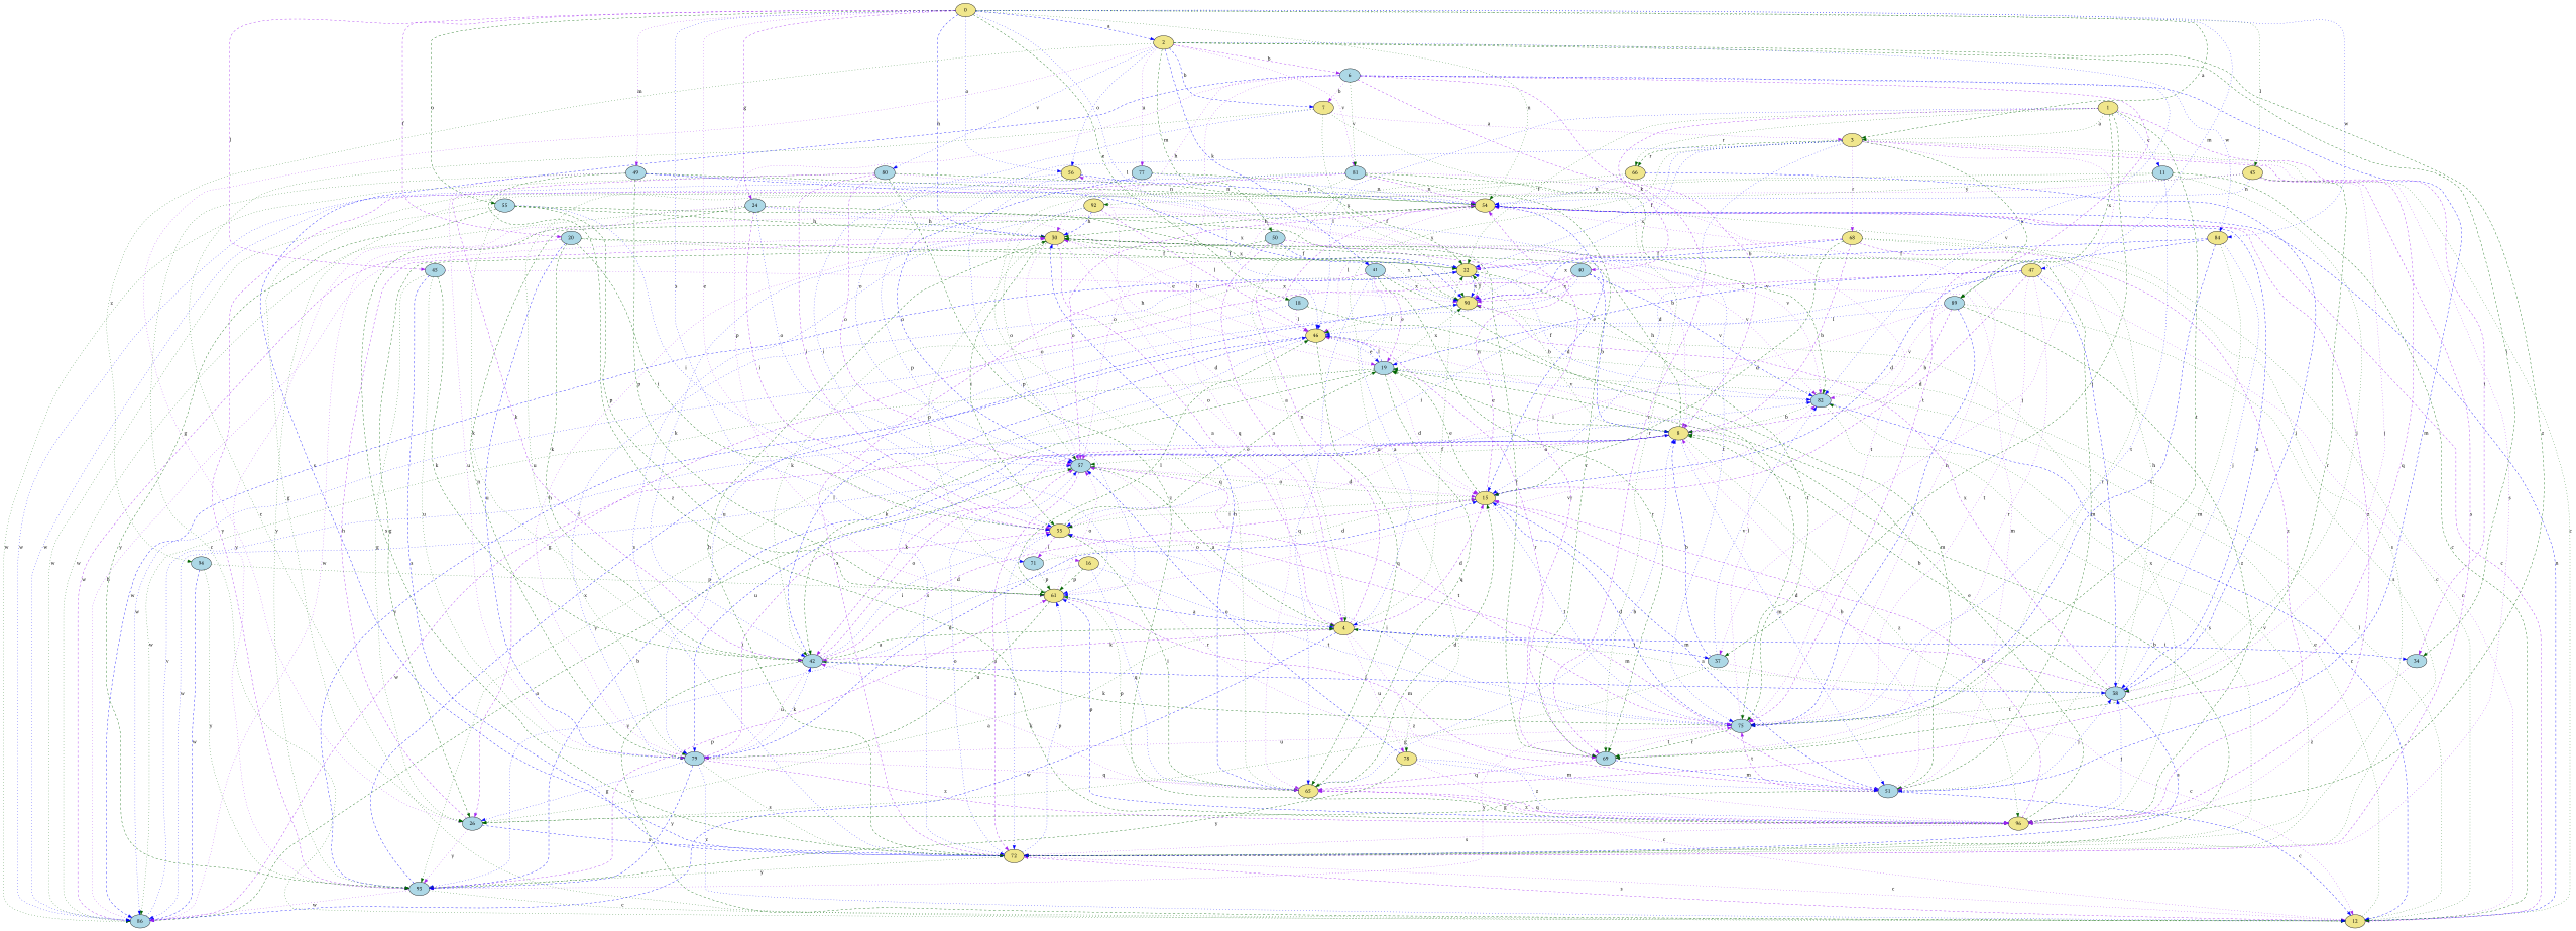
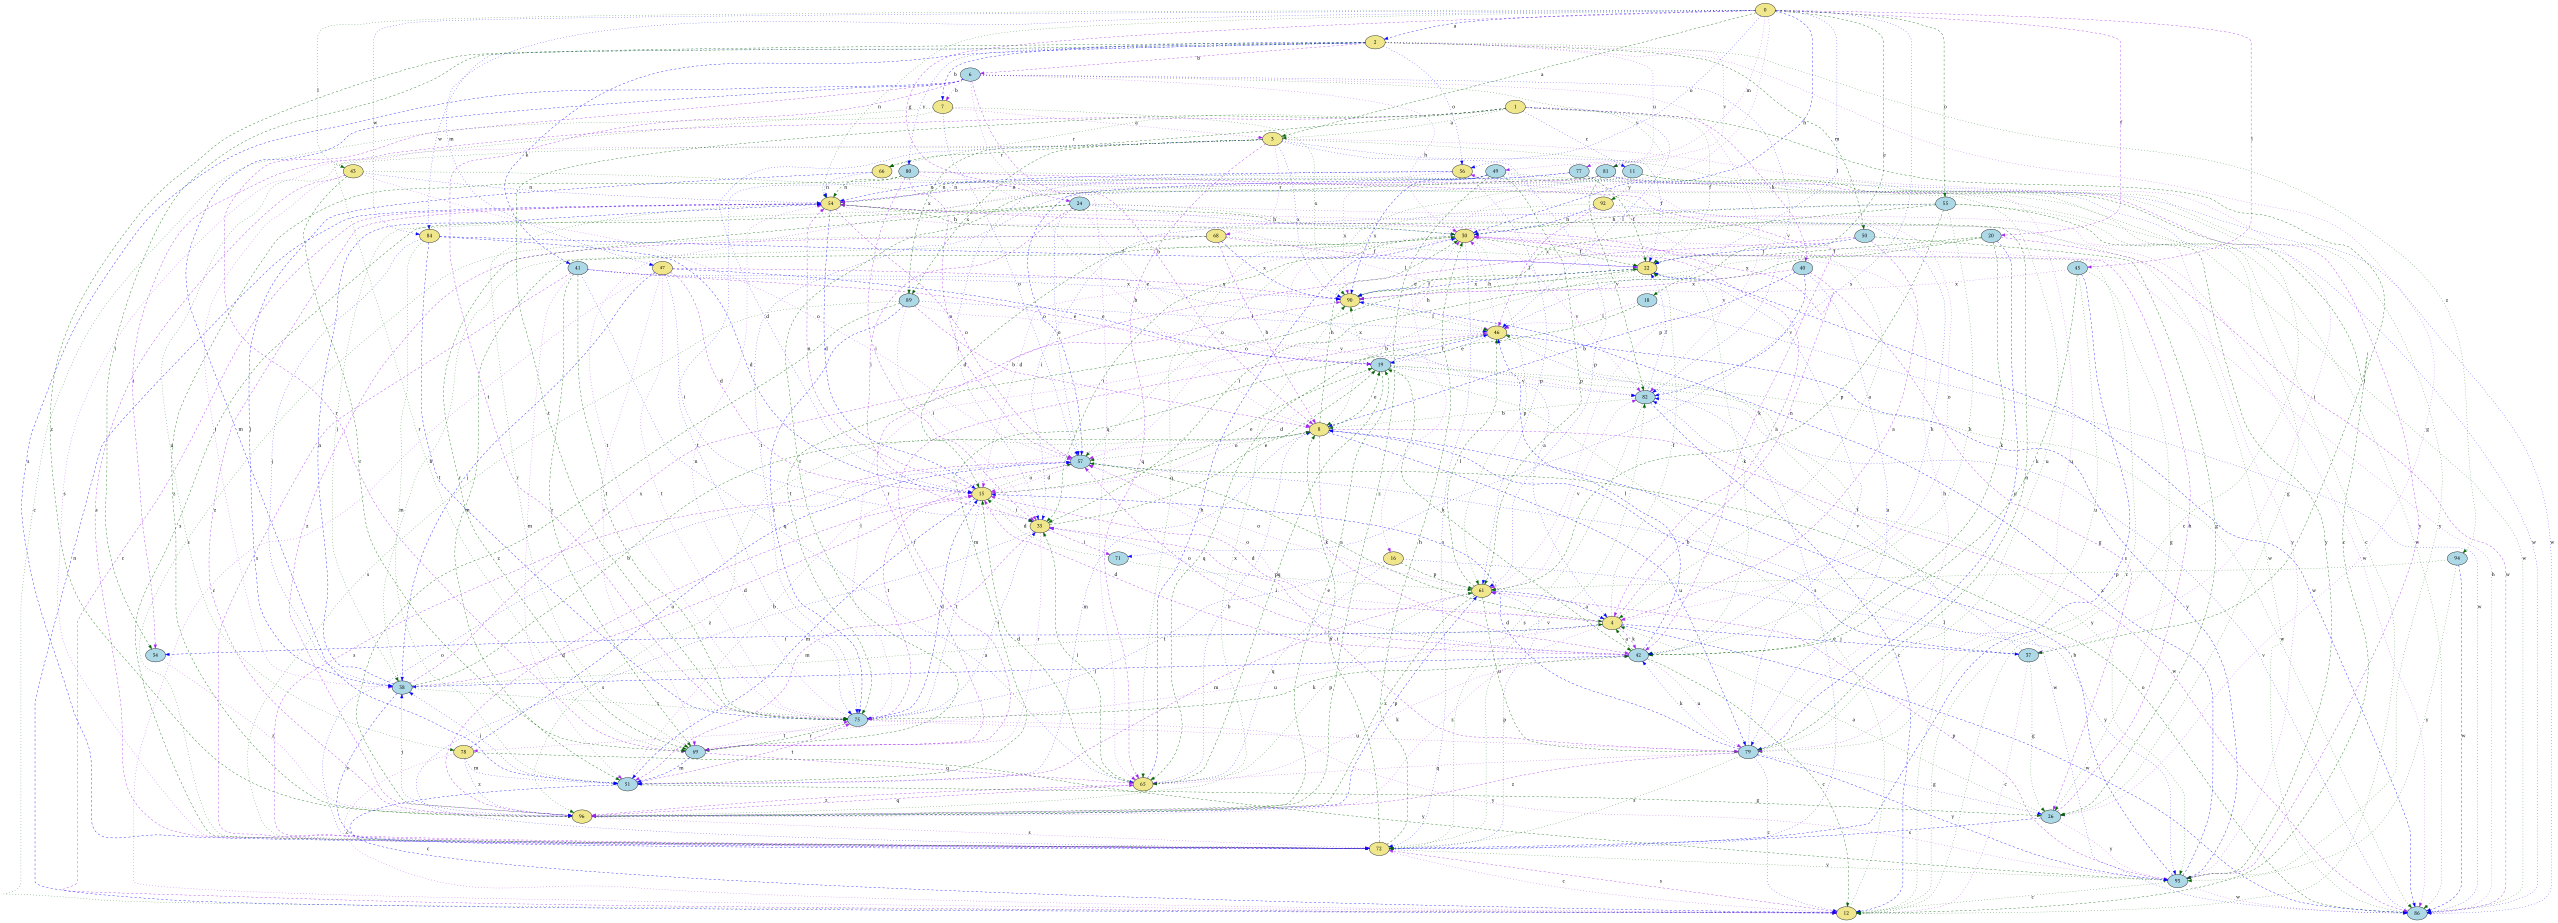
  strict digraph {
    fontname="PT Serif"
    node [fillcolor=lightblue fontname="PT Serif" style=filled]
    edge [color=darkgreen fontname="PT Serif" style=dotted]
    0 [fillcolor=khaki]
    2 [fillcolor=khaki]
    3 [fillcolor=khaki]
    16 [fillcolor=khaki]
    18
    20
    24
    30 [fillcolor=khaki]
    43 [fillcolor=khaki]
    45
    46 [fillcolor=khaki]
    47 [fillcolor=khaki]
    49
    54 [fillcolor=khaki]
    55
    56 [fillcolor=khaki]
    71
    84 [fillcolor=khaki]
    34
    6
    7 [fillcolor=khaki]
    26
    41
    50
    77
    80
    81
    94
    96 [fillcolor=khaki]
    22 [fillcolor=khaki]
    37
    66 [fillcolor=khaki]
    89
    12 [fillcolor=khaki]
    15 [fillcolor=khaki]
    61 [fillcolor=khaki]
    65 [fillcolor=khaki]
    68 [fillcolor=khaki]
    72 [fillcolor=khaki]
    78 [fillcolor=khaki]
    90 [fillcolor=khaki]
    75
    93
    86
    51
    42
    79
    35 [fillcolor=khaki]
    57
    69
    19
    4 [fillcolor=khaki]
    82
    38
    1 [fillcolor=khaki]
    11
    40
    92 [fillcolor=khaki]
    8 [fillcolor=khaki]
    0 -> 2 [color=blue label=a style=dashed]
    0 -> 3 [label=a style=dashed]
    0 -> 16 [color=purple label=e]
    0 -> 18 [label=e style=dashed]
    0 -> 20 [color=purple label=f style=dashed]
    0 -> 24 [color=purple label=g style=dashed]
    0 -> 30 [color=blue label=h style=dashed]
    0 -> 43 [label=l]
    0 -> 45 [color=purple label=l style=dashed]
    0 -> 46 [color=blue label=l]
    0 -> 47 [color=blue label=m]
    0 -> 49 [color=purple label=m]
    0 -> 54 [label=n]
    0 -> 55 [label=o style=dashed]
    0 -> 56 [color=blue label=o]
    0 -> 71 [color=blue label=s]
    0 -> 84 [color=blue label=w]
    2 -> 56 [color=blue label=o]
    2 -> 84 [color=blue label=w]
    2 -> 34 [label=i style=dashed]
    2 -> 6 [color=purple label=b style=dashed]
    2 -> 7 [color=blue label=b style=dashed]
    2 -> 26 [color=purple label=g]
    2 -> 41 [color=blue label=k style=dashed]
    2 -> 50 [label=m style=dashed]
    2 -> 77 [color=purple label=u]
    2 -> 80 [color=blue label=v]
    2 -> 81 [color=purple label=v]
    2 -> 94 [label=z]
    2 -> 96 [label=z style=dashed]
    3 -> 22 [color=blue label=f]
    3 -> 37 [color=purple label=j]
    3 -> 66 [label=r style=dashed]
    3 -> 89 [label=x style=dashed]
    3 -> 12 [label=c]
    3 -> 15 [color=blue label=d]
    3 -> 61 [color=blue label=p]
    3 -> 65 [color=purple label=q style=dashed]
    3 -> 68 [color=purple label=r]
    3 -> 72 [color=purple label=s]
    3 -> 78 [label=u]
    3 -> 90 [color=blue label=x]
    16 -> 61 [label=p style=dashed]
    16 -> 65 [color=blue label=q]
    16 -> 75 [color=blue label=t]
    16 -> 93 [color=blue label=y]
    18 -> 46 [color=purple label=l]
    18 -> 86 [color=blue label=w]
    18 -> 51 [label=m style=dashed]
    20 -> 22 [label=f style=dashed]
    20 -> 90 [label=x]
    20 -> 86 [color=purple label=w style=dashed]
    20 -> 42 [label=k style=dashed]
    20 -> 79 [color=blue label=u style=dashed]
    20 -> 35 [label=i style=dashed]
    24 -> 30 [color=blue label=h]
    24 -> 72 [label=s style=dashed]
    24 -> 93 [color=purple label=y]
    24 -> 86 [label=w]
    24 -> 35 [color=purple label=i style=dashed]
    24 -> 57 [color=blue label=o]
    24 -> 69 [label=r style=dashed]
    24 -> 19 [color=purple label=e]
    30 -> 22 [label=f style=dashed]
    30 -> 15 [color=purple label=d]
    30 -> 61 [label=p]
    30 -> 72 [color=blue label=s]
    30 -> 51 [label=m style=dashed]
    30 -> 35 [label=i style=dashed]
    30 -> 57 [color=purple label=o]
    30 -> 4 [color=purple label=a style=dashed]
    30 -> 82 [color=purple label=v]
    43 -> 54 [color=blue label=n]
    43 -> 72 [color=purple label=s style=dashed]
    43 -> 79 [label=u]
    43 -> 57 [color=purple label=o]
    43 -> 69 [label=r style=dashed]
    43 -> 38 [color=purple label=j]
    45 -> 26 [label=g]
    45 -> 72 [color=blue label=s style=dashed]
    45 -> 90 [color=purple label=x]
    45 -> 42 [label=k style=dashed]
    45 -> 79 [label=u]
    46 -> 30 [color=purple label=h]
    46 -> 65 [label=q style=dashed]
    46 -> 72 [color=blue label=s]
    46 -> 93 [color=blue label=y style=dashed]
    46 -> 69 [color=purple label=r style=dashed]
    46 -> 19 [color=blue label=e]
    47 -> 12 [color=purple label=c]
    47 -> 15 [color=purple label=d style=dashed]
    47 -> 90 [color=purple label=x style=dashed]
    47 -> 75 [color=purple label=t]
    47 -> 35 [color=blue label=i]
    47 -> 69 [color=purple label=r]
    47 -> 19 [color=blue label=e style=dashed]
    47 -> 38 [color=blue label=j style=dashed]
    49 -> 54 [label=n style=dashed]
    49 -> 96 [label=z style=dashed]
    49 -> 12 [label=c]
    49 -> 61 [label=p style=dashed]
    49 -> 90 [color=blue label=x style=dashed]
    49 -> 75 [color=blue label=t]
    49 -> 79 [color=purple label=u]
    54 -> 30 [label=h style=dashed]
    54 -> 46 [color=purple label=l]
    54 -> 96 [color=purple label=z style=dashed]
    54 -> 12 [color=purple label=c style=dashed]
    54 -> 15 [color=blue label=d style=dashed]
    54 -> 86 [color=purple label=w]
    54 -> 57 [color=purple label=o style=dashed]
    54 -> 69 [label=r]
    55 -> 30 [label=h style=dashed]
    55 -> 61 [label=p style=dashed]
    55 -> 90 [label=x style=dashed]
    55 -> 93 [label=y style=dashed]
    55 -> 86 [label=w]
    55 -> 42 [label=k]
    55 -> 35 [color=blue label=i]
    56 -> 54 [color=blue label=n style=dashed]
    56 -> 61 [color=blue label=p]
    56 -> 90 [color=purple label=x]
    56 -> 35 [color=blue label=i]
    71 -> 15 [label=d]
    71 -> 61 [label=p]
    84 -> 22 [color=blue label=f style=dashed]
    84 -> 15 [color=blue label=d style=dashed]
    84 -> 75 [color=blue label=t style=dashed]
    84 -> 51 [label=m]
    84 -> 38 [color=blue label=j]
    34 -> 96 [color=purple label=z]
    6 -> 30 [color=purple label=h]
    6 -> 7 [color=purple label=b]
    6 -> 81 [label=v]
    6 -> 61 [color=purple label=p]
    6 -> 65 [color=purple label=q]
    6 -> 72 [color=blue label=s style=dashed]
    6 -> 75 [color=purple label=t style=dashed]
    6 -> 51 [color=blue label=m style=dashed]
    6 -> 69 [color=purple label=r style=dashed]
    6 -> 82 [color=blue label=v]
    6 -> 8 [color=purple label=b style=dashed]
    7 -> 3 [color=purple label=a]
    7 -> 12 [label=c]
    7 -> 90 [label=x]
    7 -> 57 [color=blue label=o]
    7 -> 69 [label=r]
    26 -> 30 [color=purple label=h style=dashed]
    26 -> 72 [color=blue label=s style=dashed]
    26 -> 93 [color=purple label=y]
    26 -> 4 [label=a]
    41 -> 65 [color=blue label=q]
    41 -> 72 [color=purple label=s style=dashed]
    41 -> 90 [color=blue label=x]
    41 -> 75 [label=t style=dashed]
    41 -> 51 [color=purple label=m]
    41 -> 69 [label=r style=dashed]
    41 -> 19 [color=purple label=e style=dashed]
    41 -> 4 [color=blue label=a]
    50 -> 26 [label=g style=dashed]
    50 -> 22 [color=blue label=f style=dashed]
    50 -> 69 [color=purple label=r style=dashed]
    50 -> 4 [color=purple label=a style=dashed]
    77 -> 54 [color=blue label=n]
    77 -> 22 [label=f style=dashed]
    77 -> 86 [color=blue label=w]
    77 -> 57 [color=blue label=o style=dashed]
    80 -> 54 [label=n style=dashed]
    80 -> 96 [label=z style=dashed]
    80 -> 86 [label=w]
    80 -> 42 [color=purple label=k style=dashed]
    80 -> 35 [color=purple label=i style=dashed]
    80 -> 57 [color=purple label=o style=dashed]
    80 -> 8 [color=purple label=b]
    81 -> 54 [color=purple label=n style=dashed]
    81 -> 26 [label=g]
    81 -> 65 [label=q]
    81 -> 75 [color=purple label=t]
    81 -> 93 [color=purple label=y style=dashed]
    81 -> 86 [color=blue label=w]
    81 -> 69 [label=r style=dashed]
    81 -> 82 [label=v style=dashed]
    94 -> 61 [label=p]
    94 -> 93 [label=y]
    94 -> 86 [color=blue label=w style=dashed]
    96 -> 15 [color=purple label=d style=dashed]
    96 -> 61 [color=blue label=p style=dashed]
    96 -> 65 [color=purple label=q style=dashed]
    96 -> 72 [color=purple label=s]
    96 -> 90 [label=x]
    96 -> 19 [label=e style=dashed]
    96 -> 38 [color=blue label=j]
    22 -> 90 [color=blue label=x style=dashed]
    22 -> 75 [label=t style=dashed]
    22 -> 86 [color=blue label=w style=dashed]
    22 -> 42 [label=k]
    22 -> 8 [label=b]
    37 -> 26 [label=g]
    37 -> 12 [color=purple label=c]
    37 -> 82 [color=blue label=v]
    37 -> 8 [color=blue label=b style=dashed]
    66 -> 54 [color=blue label=n]
    66 -> 4 [label=a]
    66 -> 38 [color=blue label=j style=dashed]
    89 -> 46 [color=blue label=l]
    89 -> 96 [label=z style=dashed]
    89 -> 72 [label=s]
    89 -> 75 [color=blue label=t style=dashed]
    89 -> 35 [color=purple label=i]
    89 -> 82 [color=purple label=v]
    89 -> 8 [color=purple label=b style=dashed]
    12 -> 46 [label=l]
    12 -> 54 [color=blue label=n style=dashed]
    12 -> 72 [color=purple label=s style=dashed]
    12 -> 19 [label=e]
    15 -> 54 [color=purple label=n style=dashed]
    15 -> 75 [color=blue label=t]
    15 -> 51 [color=blue label=m style=dashed]
    15 -> 35 [label=i]
    15 -> 57 [label=o]
    15 -> 19 [label=e style=dashed]
    61 -> 46 [label=l style=dashed]
+   61 -> 96 [label=z style=dashed]
    61 -> 51 [color=purple label=m style=dashed]
    61 -> 79 [label=u style=dashed]
    61 -> 57 [color=purple label=o]
    61 -> 4 [color=blue label=a style=dashed]
    61 -> 82 [color=purple label=v]
    65 -> 30 [color=blue label=h style=dashed]
    65 -> 96 [color=purple label=z style=dashed]
    65 -> 15 [label=d style=dashed]
    65 -> 61 [label=p]
    65 -> 42 [color=purple label=k]
    65 -> 35 [label=i style=dashed]
    65 -> 8 [color=blue label=b]
    68 -> 96 [color=purple label=z style=dashed]
    68 -> 22 [color=purple label=f style=dashed]
    68 -> 12 [label=c]
    68 -> 15 [label=d style=dashed]
    68 -> 72 [label=s]
    68 -> 90 [color=blue label=x style=dashed]
    68 -> 8 [color=purple label=b style=dashed]
    72 -> 30 [label=h style=dashed]
    72 -> 12 [color=purple label=c]
    72 -> 61 [color=blue label=p]
    72 -> 93 [label=y]
    72 -> 57 [color=blue label=o]
    72 -> 82 [label=v]
    72 -> 8 [label=b style=dashed]
    78 -> 96 [color=blue label=z]
    78 -> 12 [color=purple label=c]
    78 -> 93 [label=y style=dashed]
    78 -> 51 [color=blue label=m]
    78 -> 57 [color=blue label=o style=dashed]
    90 -> 46 [label=l]
    90 -> 22 [label=f style=dashed]
    75 -> 46 [color=purple label=l]
    75 -> 54 [color=purple label=n]
    75 -> 15 [color=blue label=d style=dashed]
    75 -> 93 [color=purple label=y]
    75 -> 42 [label=k style=dashed]
    75 -> 79 [color=purple label=u]
    75 -> 35 [color=blue label=i]
    75 -> 69 [label=r style=dashed]
    93 -> 12 [label=c]
    93 -> 61 [color=purple label=p style=dashed]
    93 -> 90 [color=blue label=x style=dashed]
    93 -> 86 [color=purple label=w]
    93 -> 8 [color=blue label=b style=dashed]
    86 -> 30 [color=purple label=h]
    86 -> 57 [label=o style=dashed]
    86 -> 82 [color=blue label=v]
    51 -> 26 [label=g style=dashed]
    51 -> 12 [color=blue label=c style=dashed]
    51 -> 75 [color=purple label=t style=dashed]
    51 -> 38 [color=blue label=j]
    51 -> 8 [color=purple label=b]
    42 -> 46 [color=blue label=l style=dashed]
    42 -> 12 [label=c style=dashed]
    42 -> 15 [color=purple label=d style=dashed]
    42 -> 79 [color=purple label=u]
    42 -> 35 [color=blue label=i]
    42 -> 57 [color=purple label=o style=dashed]
    42 -> 4 [label=a style=dashed]
    42 -> 38 [color=blue label=j style=dashed]
    79 -> 30 [color=purple label=h]
    79 -> 54 [label=n style=dashed]
    79 -> 26 [color=blue label=g]
    79 -> 96 [color=purple label=z style=dashed]
    79 -> 22 [color=blue label=f]
    79 -> 12 [color=blue label=c]
    79 -> 15 [color=blue label=d style=dashed]
    79 -> 65 [color=purple label=q]
    79 -> 72 [label=s]
    79 -> 93 [color=blue label=y style=dashed]
    79 -> 42 [color=blue label=k]
    79 -> 35 [color=purple label=i style=dashed]
    35 -> 71 [color=purple label=i style=dashed]
    35 -> 72 [color=blue label=s]
    35 -> 51 [color=purple label=m style=dashed]
    35 -> 69 [color=purple label=r]
    35 -> 19 [label=e style=dashed]
    57 -> 15 [color=purple label=d]
    57 -> 72 [color=purple label=s style=dashed]
    57 -> 75 [color=purple label=t style=dashed]
    57 -> 86 [color=blue label=w]
    57 -> 4 [label=a style=dashed]
    69 -> 65 [color=purple label=q style=dashed]
    69 -> 75 [color=purple label=t]
    69 -> 51 [color=blue label=m style=dashed]
    19 -> 30 [color=purple label=h]
    19 -> 46 [color=blue label=l style=dashed]
    19 -> 15 [color=purple label=d]
    19 -> 65 [label=q style=dashed]
    19 -> 90 [label=x]
    19 -> 93 [label=y]
    19 -> 86 [label=w]
    19 -> 42 [label=k style=dashed]
    19 -> 82 [color=blue label=v]
    4 -> 54 [color=purple label=n style=dashed]
    4 -> 56 [color=purple label=o]
    4 -> 34 [color=blue label=i style=dashed]
    4 -> 96 [color=purple label=z]
    4 -> 22 [label=f]
    4 -> 37 [color=blue label=j style=dashed]
    4 -> 15 [color=purple label=d style=dashed]
    4 -> 78 [color=purple label=u]
    4 -> 86 [color=blue label=w style=dashed]
    4 -> 42 [color=purple label=k style=dashed]
    4 -> 57 [color=purple label=o]
    82 -> 22 [color=blue label=f]
    82 -> 12 [color=blue label=c style=dashed]
    82 -> 72 [label=s]
    82 -> 8 [label=b]
    38 -> 30 [label=h]
    38 -> 54 [color=blue label=n style=dashed]
    38 -> 15 [color=purple label=d style=dashed]
    38 -> 72 [color=blue label=s style=dashed]
    38 -> 90 [color=purple label=x style=dashed]
    38 -> 75 [label=t]
    38 -> 4 [label=a]
    38 -> 8 [label=b style=dashed]
    1 -> 3 [label=a]
    1 -> 46 [color=blue label=l]
    1 -> 34 [color=purple label=i style=dashed]
    1 -> 22 [label=f]
    1 -> 37 [label=j style=dashed]
    1 -> 66 [label=r]
    1 -> 89 [label=x style=dashed]
    1 -> 75 [label=t style=dashed]
    1 -> 11 [color=blue label=c]
    1 -> 40 [color=purple label=k style=dashed]
    11 -> 12 [label=c style=dashed]
    11 -> 75 [color=blue label=t]
    11 -> 93 [label=y]
    11 -> 38 [label=j]
    11 -> 92 [label=y]
    40 -> 26 [color=purple label=g style=dashed]
    40 -> 90 [color=purple label=x style=dashed]
    40 -> 79 [color=blue label=u]
    40 -> 82 [color=blue label=v style=dashed]
    40 -> 8 [color=blue label=b style=dashed]
    92 -> 30 [color=blue label=h style=dashed]
    92 -> 46 [color=purple label=l style=dashed]
    92 -> 42 [color=blue label=k]
    92 -> 57 [label=o]
    92 -> 82 [color=purple label=v]
    8 -> 30 [label=h style=dashed]
    8 -> 96 [label=z]
    8 -> 86 [color=purple label=w style=dashed]
    8 -> 51 [color=blue label=m]
    8 -> 42 [color=purple label=k style=dashed]
    8 -> 79 [color=blue label=u style=dashed]
    8 -> 57 [label=o]
    8 -> 19 [label=e style=dashed]
  }
